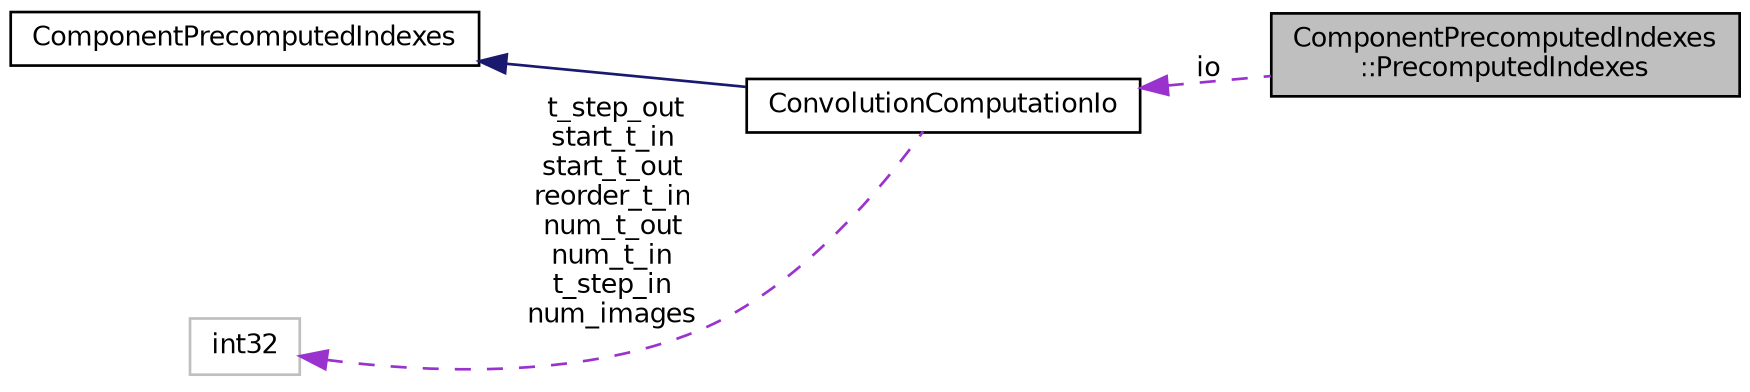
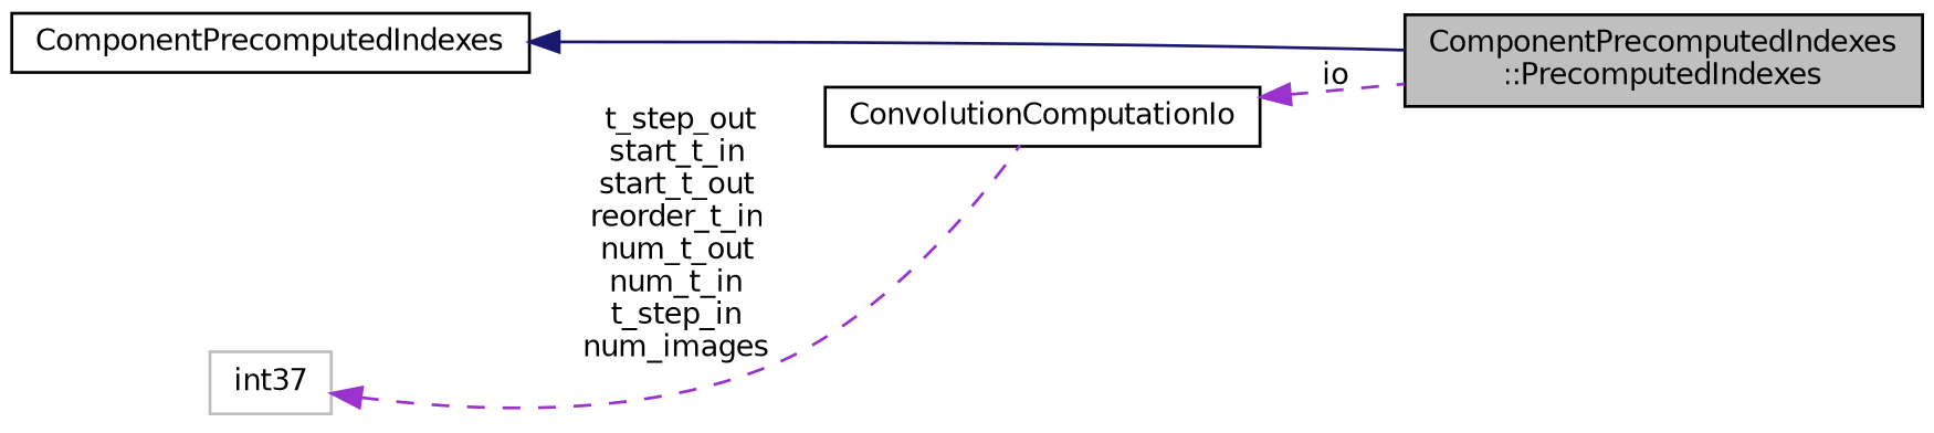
  digraph {
    rankdir=LR
    node [color=black fillcolor=white fontname=Helvetica fontsize=10 shape=record style=filled]
    edge [color=darkorchid3 dir=back fontname=Helvetica fontsize=10 labelfontname=Helvetica labelfontsize=10 style=dashed]
    n1 [fillcolor=grey75 fontcolor=black height=0.2 label="ComponentPrecomputedIndexes\l::PrecomputedIndexes" width=0.4]
    n2 [height=0.2 label=ComponentPrecomputedIndexes width=0.4]
    n3 [height=0.2 label=ConvolutionComputationIo width=0.4]
-   n4 [color=grey75 height=0.2 label=int32 width=0.4]
-   n2 -> n3 [color=midnightblue style=solid]
+   n4 [color=grey75 height=0.2 label=int37 width=0.4]
+   n2 -> n1 [color=midnightblue style=solid]
    n3 -> n1 [label=" io"]
    n4 -> n3 [label=" t_step_out\nstart_t_in\nstart_t_out\nreorder_t_in\nnum_t_out\nnum_t_in\nt_step_in\nnum_images"]
  }
